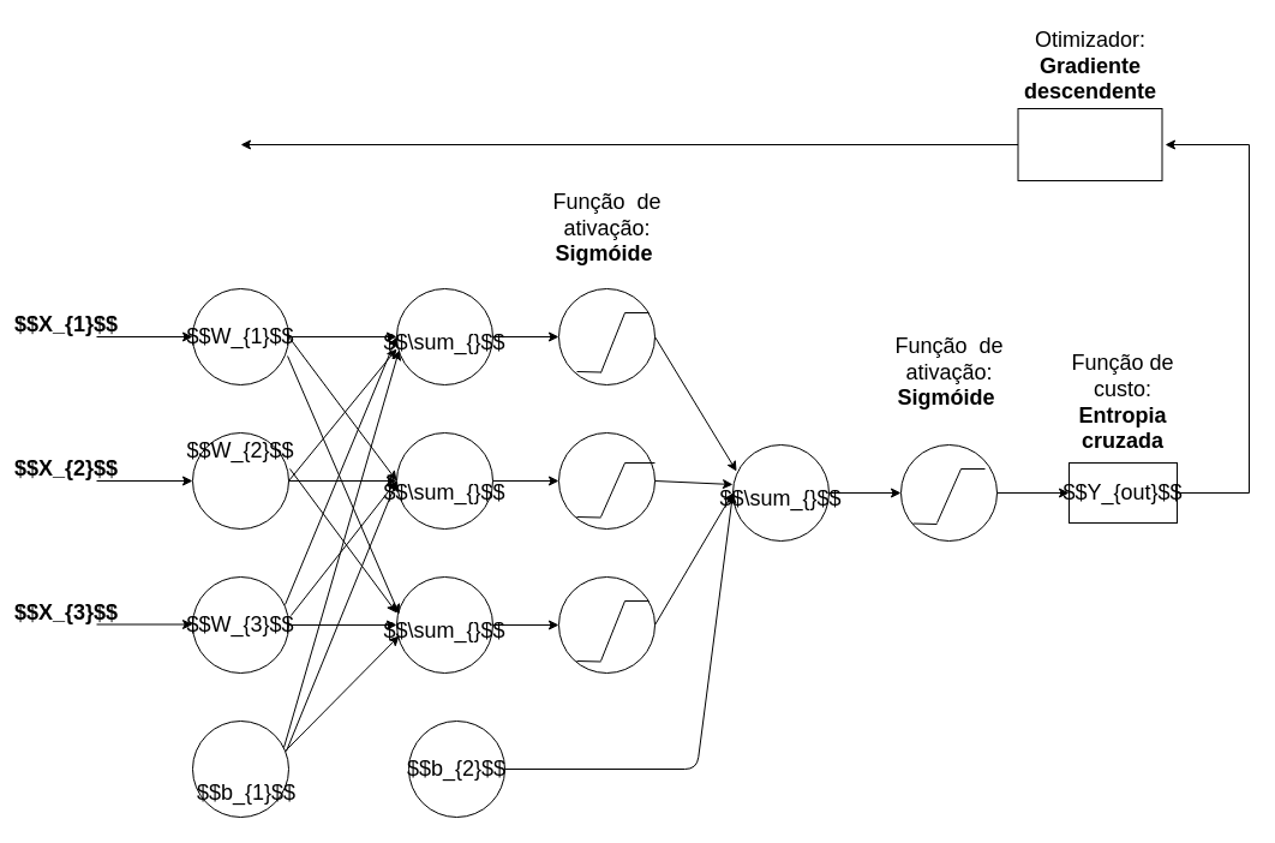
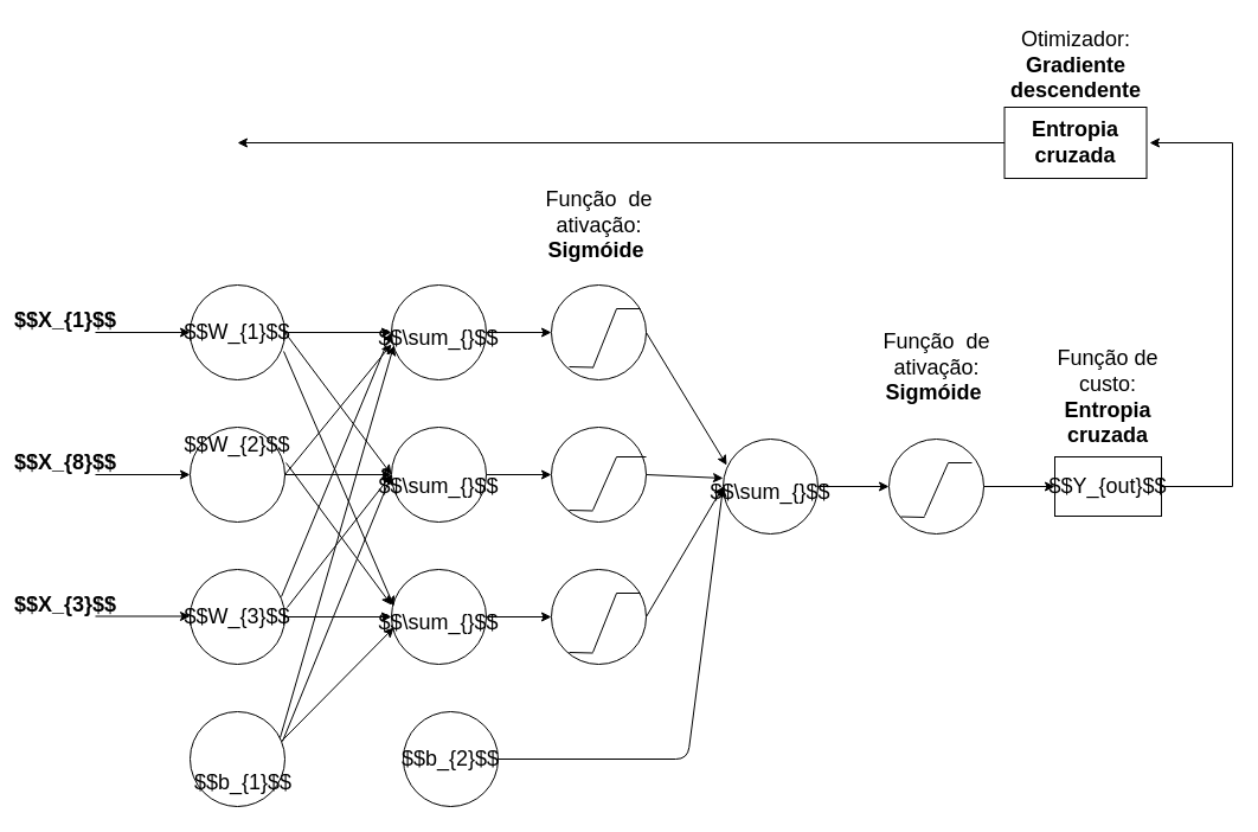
  <mxCell id="0" />
  <mxCell id="1" parent="0" />
  <mxCell id="2" value="" style="ellipse;whiteSpace=wrap;html=1;aspect=fixed;" vertex="1" parent="1"><mxGeometry x="160" y="240" width="80" height="80" as="geometry" /></mxCell>
  <mxCell id="3" value="" style="ellipse;whiteSpace=wrap;html=1;aspect=fixed;" vertex="1" parent="1"><mxGeometry x="160" y="360" width="80" height="80" as="geometry" /></mxCell>
  <mxCell id="4" value="" style="ellipse;whiteSpace=wrap;html=1;aspect=fixed;" vertex="1" parent="1"><mxGeometry x="160" y="480" width="80" height="80" as="geometry" /></mxCell>
  <mxCell id="5" value="" style="ellipse;whiteSpace=wrap;html=1;aspect=fixed;" vertex="1" parent="1"><mxGeometry x="160" y="600" width="80" height="80" as="geometry" /></mxCell>
  <mxCell id="6" value="&lt;font style=&quot;font-size: 18px&quot;&gt;$$W_{1}$$&lt;/font&gt;" style="text;html=1;strokeColor=none;fillColor=none;align=center;verticalAlign=middle;whiteSpace=wrap;rounded=0;" vertex="1" parent="1"><mxGeometry x="180" y="270" width="40" height="20" as="geometry" /></mxCell>
  <mxCell id="7" value="&lt;font style=&quot;font-size: 18px&quot;&gt;$$W_{2}$$&lt;/font&gt;" style="text;html=1;strokeColor=none;fillColor=none;align=center;verticalAlign=middle;whiteSpace=wrap;rounded=0;" vertex="1" parent="1"><mxGeometry x="180" y="365" width="40" height="20" as="geometry" /></mxCell>
  <mxCell id="8" value="&lt;font style=&quot;font-size: 18px&quot;&gt;$$W_{3}$$&lt;/font&gt;" style="text;html=1;strokeColor=none;fillColor=none;align=center;verticalAlign=middle;whiteSpace=wrap;rounded=0;" vertex="1" parent="1"><mxGeometry x="180" y="510" width="40" height="20" as="geometry" /></mxCell>
  <mxCell id="9" value="&lt;font style=&quot;font-size: 18px&quot;&gt;$$b_{1}$$&lt;/font&gt;" style="text;html=1;strokeColor=none;fillColor=none;align=center;verticalAlign=middle;whiteSpace=wrap;rounded=0;" vertex="1" parent="1"><mxGeometry x="185" y="650" width="40" height="20" as="geometry" /></mxCell>
  <mxCell id="10" value="" style="ellipse;whiteSpace=wrap;html=1;aspect=fixed;" vertex="1" parent="1"><mxGeometry x="330" y="240" width="80" height="80" as="geometry" /></mxCell>
  <mxCell id="11" value="" style="ellipse;whiteSpace=wrap;html=1;aspect=fixed;" vertex="1" parent="1"><mxGeometry x="330" y="360" width="80" height="80" as="geometry" /></mxCell>
  <mxCell id="12" value="" style="ellipse;whiteSpace=wrap;html=1;aspect=fixed;" vertex="1" parent="1"><mxGeometry x="330" y="480" width="80" height="80" as="geometry" /></mxCell>
  <mxCell id="13" value="" style="endArrow=classic;html=1;exitX=1;exitY=0.5;exitDx=0;exitDy=0;entryX=0;entryY=0.5;entryDx=0;entryDy=0;" edge="1" parent="1" source="2" target="10"><mxGeometry width="50" height="50" relative="1" as="geometry"><mxPoint x="460" y="540" as="sourcePoint" /><mxPoint x="510" y="490" as="targetPoint" /></mxGeometry></mxCell>
  <mxCell id="14" value="" style="endArrow=classic;html=1;exitX=1;exitY=0.5;exitDx=0;exitDy=0;entryX=0;entryY=0.5;entryDx=0;entryDy=0;" edge="1" parent="1" source="2" target="11"><mxGeometry width="50" height="50" relative="1" as="geometry"><mxPoint x="460" y="540" as="sourcePoint" /><mxPoint x="510" y="490" as="targetPoint" /></mxGeometry></mxCell>
  <mxCell id="15" value="" style="endArrow=classic;html=1;exitX=0.95;exitY=0.275;exitDx=0;exitDy=0;exitPerimeter=0;entryX=0.025;entryY=0.638;entryDx=0;entryDy=0;entryPerimeter=0;" edge="1" parent="1" source="5" target="10"><mxGeometry width="50" height="50" relative="1" as="geometry"><mxPoint x="460" y="540" as="sourcePoint" /><mxPoint x="327" y="330" as="targetPoint" /></mxGeometry></mxCell>
  <mxCell id="16" value="" style="endArrow=classic;html=1;exitX=0.975;exitY=0.313;exitDx=0;exitDy=0;exitPerimeter=0;" edge="1" parent="1" source="5"><mxGeometry width="50" height="50" relative="1" as="geometry"><mxPoint x="460" y="540" as="sourcePoint" /><mxPoint x="330" y="400" as="targetPoint" /></mxGeometry></mxCell>
  <mxCell id="17" value="" style="endArrow=classic;html=1;exitX=0.963;exitY=0.313;exitDx=0;exitDy=0;exitPerimeter=0;entryX=0.025;entryY=0.613;entryDx=0;entryDy=0;entryPerimeter=0;" edge="1" parent="1" source="5" target="12"><mxGeometry width="50" height="50" relative="1" as="geometry"><mxPoint x="460" y="540" as="sourcePoint" /><mxPoint x="510" y="490" as="targetPoint" /></mxGeometry></mxCell>
  <mxCell id="18" value="" style="endArrow=classic;html=1;exitX=1;exitY=0.5;exitDx=0;exitDy=0;" edge="1" parent="1" source="3"><mxGeometry width="50" height="50" relative="1" as="geometry"><mxPoint x="460" y="540" as="sourcePoint" /><mxPoint x="330" y="400" as="targetPoint" /></mxGeometry></mxCell>
  <mxCell id="19" value="" style="endArrow=classic;html=1;exitX=1;exitY=0.5;exitDx=0;exitDy=0;entryX=0;entryY=0.5;entryDx=0;entryDy=0;" edge="1" parent="1" source="4" target="12"><mxGeometry width="50" height="50" relative="1" as="geometry"><mxPoint x="460" y="540" as="sourcePoint" /><mxPoint x="510" y="490" as="targetPoint" /></mxGeometry></mxCell>
  <mxCell id="20" value="" style="ellipse;whiteSpace=wrap;html=1;aspect=fixed;" vertex="1" parent="1"><mxGeometry x="465" y="240" width="80" height="80" as="geometry" /></mxCell>
  <mxCell id="21" value="" style="ellipse;whiteSpace=wrap;html=1;aspect=fixed;" vertex="1" parent="1"><mxGeometry x="465" y="360" width="80" height="80" as="geometry" /></mxCell>
  <mxCell id="22" value="" style="ellipse;whiteSpace=wrap;html=1;aspect=fixed;" vertex="1" parent="1"><mxGeometry x="465" y="480" width="80" height="80" as="geometry" /></mxCell>
  <mxCell id="23" value="" style="endArrow=classic;html=1;exitX=1;exitY=0.5;exitDx=0;exitDy=0;entryX=0;entryY=0.5;entryDx=0;entryDy=0;" edge="1" parent="1" source="10" target="20"><mxGeometry width="50" height="50" relative="1" as="geometry"><mxPoint x="460" y="540" as="sourcePoint" /><mxPoint x="510" y="490" as="targetPoint" /></mxGeometry></mxCell>
  <mxCell id="24" value="" style="endArrow=classic;html=1;exitX=1;exitY=0.5;exitDx=0;exitDy=0;entryX=0;entryY=0.5;entryDx=0;entryDy=0;" edge="1" parent="1" source="11" target="21"><mxGeometry width="50" height="50" relative="1" as="geometry"><mxPoint x="460" y="540" as="sourcePoint" /><mxPoint x="510" y="490" as="targetPoint" /></mxGeometry></mxCell>
  <mxCell id="25" value="" style="endArrow=classic;html=1;exitX=1;exitY=0.5;exitDx=0;exitDy=0;entryX=0;entryY=0.5;entryDx=0;entryDy=0;" edge="1" parent="1" source="12" target="22"><mxGeometry width="50" height="50" relative="1" as="geometry"><mxPoint x="460" y="540" as="sourcePoint" /><mxPoint x="510" y="490" as="targetPoint" /></mxGeometry></mxCell>
  <mxCell id="26" value="" style="ellipse;whiteSpace=wrap;html=1;aspect=fixed;" vertex="1" parent="1"><mxGeometry x="610" y="370" width="80" height="80" as="geometry" /></mxCell>
  <mxCell id="27" value="&lt;font style=&quot;font-size: 18px&quot;&gt;$$\sum_{}$$&lt;/font&gt;" style="text;html=1;strokeColor=none;fillColor=none;align=center;verticalAlign=middle;whiteSpace=wrap;rounded=0;" vertex="1" parent="1"><mxGeometry x="340" y="260" width="60" height="50" as="geometry" /></mxCell>
  <mxCell id="28" value="&lt;font style=&quot;font-size: 18px&quot;&gt;$$\sum_{}$$&lt;/font&gt;" style="text;html=1;strokeColor=none;fillColor=none;align=center;verticalAlign=middle;whiteSpace=wrap;rounded=0;" vertex="1" parent="1"><mxGeometry x="340" y="385" width="60" height="50" as="geometry" /></mxCell>
  <mxCell id="29" value="&lt;font style=&quot;font-size: 18px&quot;&gt;$$\sum_{}$$&lt;/font&gt;" style="text;html=1;strokeColor=none;fillColor=none;align=center;verticalAlign=middle;whiteSpace=wrap;rounded=0;" vertex="1" parent="1"><mxGeometry x="340" y="500" width="60" height="50" as="geometry" /></mxCell>
  <mxCell id="30" value="&lt;font style=&quot;font-size: 18px&quot;&gt;$$\sum_{}$$&lt;/font&gt;" style="text;html=1;strokeColor=none;fillColor=none;align=center;verticalAlign=middle;whiteSpace=wrap;rounded=0;" vertex="1" parent="1"><mxGeometry x="620" y="390" width="60" height="50" as="geometry" /></mxCell>
  <mxCell id="31" value="" style="ellipse;whiteSpace=wrap;html=1;aspect=fixed;" vertex="1" parent="1"><mxGeometry x="750" y="370" width="80" height="80" as="geometry" /></mxCell>
  <mxCell id="32" value="" style="endArrow=classic;html=1;exitX=1;exitY=0.5;exitDx=0;exitDy=0;" edge="1" parent="1" source="21"><mxGeometry width="50" height="50" relative="1" as="geometry"><mxPoint x="650" y="520" as="sourcePoint" /><mxPoint x="610" y="403" as="targetPoint" /></mxGeometry></mxCell>
  <mxCell id="33" value="" style="endArrow=classic;html=1;entryX=0;entryY=0.5;entryDx=0;entryDy=0;exitX=1;exitY=0.5;exitDx=0;exitDy=0;" edge="1" parent="1" source="26" target="31"><mxGeometry width="50" height="50" relative="1" as="geometry"><mxPoint x="640" y="520" as="sourcePoint" /><mxPoint x="690" y="470" as="targetPoint" /></mxGeometry></mxCell>
  <mxCell id="34" value="" style="ellipse;whiteSpace=wrap;html=1;aspect=fixed;" vertex="1" parent="1"><mxGeometry x="340" y="600" width="80" height="80" as="geometry" /></mxCell>
  <mxCell id="35" value="&lt;font style=&quot;font-size: 18px&quot;&gt;$$b_{2}$$&lt;/font&gt;" style="text;html=1;strokeColor=none;fillColor=none;align=center;verticalAlign=middle;whiteSpace=wrap;rounded=0;" vertex="1" parent="1"><mxGeometry x="360" y="630" width="40" height="20" as="geometry" /></mxCell>
  <mxCell id="36" value="" style="endArrow=classic;html=1;exitX=1;exitY=0.5;exitDx=0;exitDy=0;entryX=0;entryY=0.5;entryDx=0;entryDy=0;" edge="1" parent="1" source="34" target="26"><mxGeometry width="50" height="50" relative="1" as="geometry"><mxPoint x="760" y="530" as="sourcePoint" /><mxPoint x="620" y="500" as="targetPoint" /><Array as="points"><mxPoint x="580" y="640" /></Array></mxGeometry></mxCell>
  <mxCell id="37" value="" style="endArrow=classic;html=1;exitX=1;exitY=0.5;exitDx=0;exitDy=0;entryX=0.038;entryY=0.275;entryDx=0;entryDy=0;entryPerimeter=0;" edge="1" parent="1" source="20" target="26"><mxGeometry width="50" height="50" relative="1" as="geometry"><mxPoint x="760" y="530" as="sourcePoint" /><mxPoint x="810" y="480" as="targetPoint" /></mxGeometry></mxCell>
  <mxCell id="38" value="" style="endArrow=classic;html=1;exitX=1;exitY=0.5;exitDx=0;exitDy=0;" edge="1" parent="1" source="22"><mxGeometry width="50" height="50" relative="1" as="geometry"><mxPoint x="760" y="530" as="sourcePoint" /><mxPoint x="610" y="410" as="targetPoint" /></mxGeometry></mxCell>
  <mxCell id="39" value="" style="endArrow=none;html=1;" edge="1" parent="1"><mxGeometry width="50" height="50" relative="1" as="geometry"><mxPoint x="780" y="436" as="sourcePoint" /><mxPoint x="760" y="435.5" as="targetPoint" /></mxGeometry></mxCell>
  <mxCell id="40" value="" style="endArrow=none;html=1;" edge="1" parent="1"><mxGeometry width="50" height="50" relative="1" as="geometry"><mxPoint x="780" y="435" as="sourcePoint" /><mxPoint x="800" y="390" as="targetPoint" /></mxGeometry></mxCell>
  <mxCell id="41" value="" style="endArrow=none;html=1;" edge="1" parent="1"><mxGeometry width="50" height="50" relative="1" as="geometry"><mxPoint x="800" y="390" as="sourcePoint" /><mxPoint x="820" y="390" as="targetPoint" /></mxGeometry></mxCell>
  <mxCell id="42" value="" style="endArrow=none;html=1;" edge="1" parent="1"><mxGeometry width="50" height="50" relative="1" as="geometry"><mxPoint x="500" y="550.5" as="sourcePoint" /><mxPoint x="480" y="550" as="targetPoint" /></mxGeometry></mxCell>
  <mxCell id="43" value="" style="endArrow=none;html=1;" edge="1" parent="1"><mxGeometry width="50" height="50" relative="1" as="geometry"><mxPoint x="500" y="550" as="sourcePoint" /><mxPoint x="520" y="500" as="targetPoint" /></mxGeometry></mxCell>
  <mxCell id="44" value="" style="endArrow=none;html=1;" edge="1" parent="1"><mxGeometry width="50" height="50" relative="1" as="geometry"><mxPoint x="520" y="500" as="sourcePoint" /><mxPoint x="540" y="500" as="targetPoint" /></mxGeometry></mxCell>
  <mxCell id="45" value="" style="endArrow=none;html=1;" edge="1" parent="1"><mxGeometry width="50" height="50" relative="1" as="geometry"><mxPoint x="500" y="430.5" as="sourcePoint" /><mxPoint x="480" y="430" as="targetPoint" /></mxGeometry></mxCell>
  <mxCell id="46" value="" style="endArrow=none;html=1;" edge="1" parent="1"><mxGeometry width="50" height="50" relative="1" as="geometry"><mxPoint x="500" y="430" as="sourcePoint" /><mxPoint x="520" y="385" as="targetPoint" /></mxGeometry></mxCell>
  <mxCell id="47" value="" style="endArrow=none;html=1;" edge="1" parent="1"><mxGeometry width="50" height="50" relative="1" as="geometry"><mxPoint x="520" y="385" as="sourcePoint" /><mxPoint x="545" y="385" as="targetPoint" /></mxGeometry></mxCell>
  <mxCell id="48" value="" style="endArrow=none;html=1;" edge="1" parent="1"><mxGeometry width="50" height="50" relative="1" as="geometry"><mxPoint x="500" y="309.5" as="sourcePoint" /><mxPoint x="480" y="309" as="targetPoint" /></mxGeometry></mxCell>
  <mxCell id="49" value="" style="endArrow=none;html=1;" edge="1" parent="1"><mxGeometry width="50" height="50" relative="1" as="geometry"><mxPoint x="500" y="310" as="sourcePoint" /><mxPoint x="520" y="260" as="targetPoint" /></mxGeometry></mxCell>
  <mxCell id="50" value="" style="endArrow=none;html=1;" edge="1" parent="1"><mxGeometry width="50" height="50" relative="1" as="geometry"><mxPoint x="520" y="260" as="sourcePoint" /><mxPoint x="540" y="260" as="targetPoint" /></mxGeometry></mxCell>
  <mxCell id="51" value="" style="endArrow=classic;html=1;exitX=0;exitY=0.5;exitDx=0;exitDy=0;" edge="1" parent="1" source="60"><mxGeometry width="50" height="50" relative="1" as="geometry"><mxPoint x="800" y="120" as="sourcePoint" /><mxPoint x="200" y="120" as="targetPoint" /></mxGeometry></mxCell>
  <mxCell id="52" value="" style="endArrow=classic;html=1;exitX=1;exitY=0.5;exitDx=0;exitDy=0;entryX=0;entryY=0.5;entryDx=0;entryDy=0;" edge="1" parent="1" source="31" target="53"><mxGeometry width="50" height="50" relative="1" as="geometry"><mxPoint x="760" y="420" as="sourcePoint" /><mxPoint x="880" y="410" as="targetPoint" /></mxGeometry></mxCell>
  <mxCell id="53" value="" style="rounded=0;whiteSpace=wrap;html=1;" vertex="1" parent="1"><mxGeometry x="890" y="385" width="90" height="50" as="geometry" /></mxCell>
  <mxCell id="54" value="&lt;font style=&quot;font-size: 18px&quot;&gt;$$Y_{out}$$&lt;/font&gt;" style="text;html=1;strokeColor=none;fillColor=none;align=center;verticalAlign=middle;whiteSpace=wrap;rounded=0;" vertex="1" parent="1"><mxGeometry x="915" y="400" width="40" height="20" as="geometry" /></mxCell>
  <mxCell id="55" value="&lt;font style=&quot;font-size: 18px&quot;&gt;Função&amp;nbsp; de ativação: &lt;b&gt;Sigmóide&amp;nbsp;&lt;/b&gt;&lt;/font&gt;" style="text;html=1;strokeColor=none;fillColor=none;align=center;verticalAlign=middle;whiteSpace=wrap;rounded=0;" vertex="1" parent="1"><mxGeometry x="448" y="140" width="115" height="100" as="geometry" /></mxCell>
  <mxCell id="56" value="&lt;font style=&quot;font-size: 18px&quot;&gt;Função&amp;nbsp; de ativação:&lt;b&gt; Sigmóide&amp;nbsp;&lt;/b&gt;&lt;/font&gt;" style="text;html=1;strokeColor=none;fillColor=none;align=center;verticalAlign=middle;whiteSpace=wrap;rounded=0;" vertex="1" parent="1"><mxGeometry x="732.5" y="260" width="115" height="100" as="geometry" /></mxCell>
  <mxCell id="57" value="&lt;font style=&quot;font-size: 18px&quot;&gt;Função de custo:&lt;b&gt; Entropia cruzada&lt;/b&gt;&lt;/font&gt;" style="text;html=1;strokeColor=none;fillColor=none;align=center;verticalAlign=middle;whiteSpace=wrap;rounded=0;" vertex="1" parent="1"><mxGeometry x="880" y="290" width="110" height="90" as="geometry" /></mxCell>
  <mxCell id="58" value="" style="endArrow=none;html=1;exitX=1;exitY=0.5;exitDx=0;exitDy=0;" edge="1" parent="1" source="53"><mxGeometry width="50" height="50" relative="1" as="geometry"><mxPoint x="760" y="310" as="sourcePoint" /><mxPoint x="1040" y="410" as="targetPoint" /></mxGeometry></mxCell>
  <mxCell id="59" value="" style="endArrow=none;html=1;" edge="1" parent="1"><mxGeometry width="50" height="50" relative="1" as="geometry"><mxPoint x="1040" y="120" as="sourcePoint" /><mxPoint x="1040" y="410" as="targetPoint" /></mxGeometry></mxCell>
  <mxCell id="60" value="" style="rounded=0;whiteSpace=wrap;html=1;" vertex="1" parent="1"><mxGeometry x="847.5" y="90" width="120" height="60" as="geometry" /></mxCell>
  <mxCell id="61" value="&lt;font&gt;&lt;font style=&quot;font-size: 18px&quot;&gt;Otimizador:&lt;br&gt;&lt;span id=&quot;docs-internal-guid-cfb157a6-7fff-2851-2b81-eb7fb6675217&quot;&gt;&lt;span style=&quot;font-family: &amp;#34;arial&amp;#34; ; background-color: rgb(255 , 255 , 255) ; vertical-align: baseline&quot;&gt;&lt;b&gt;Gradiente descendente&lt;/b&gt;&lt;/span&gt;&lt;/span&gt;&lt;/font&gt;&lt;br&gt;&lt;/font&gt;" style="text;html=1;strokeColor=none;fillColor=none;align=center;verticalAlign=middle;whiteSpace=wrap;rounded=0;" vertex="1" parent="1"><mxGeometry x="817.5" y="20" width="180" height="70" as="geometry" /></mxCell>
  <mxCell id="62" value="" style="endArrow=classic;html=1;" edge="1" parent="1"><mxGeometry width="50" height="50" relative="1" as="geometry"><mxPoint x="1040" y="120" as="sourcePoint" /><mxPoint x="970" y="120" as="targetPoint" /></mxGeometry></mxCell>
+ <mxCell id="63" value="&lt;span style=&quot;font-size: 18px&quot;&gt;&lt;b&gt;Entropia cruzada&lt;/b&gt;&lt;/span&gt;" style="text;html=1;strokeColor=none;fillColor=none;align=center;verticalAlign=middle;whiteSpace=wrap;rounded=0;" vertex="1" parent="1"><mxGeometry x="871.25" y="105" width="72.5" height="30" as="geometry" /></mxCell>
  <mxCell id="64" value="" style="endArrow=classic;html=1;exitX=1;exitY=0.5;exitDx=0;exitDy=0;" edge="1" parent="1" source="3"><mxGeometry width="50" height="50" relative="1" as="geometry"><mxPoint x="550" y="490" as="sourcePoint" /><mxPoint x="330" y="290" as="targetPoint" /></mxGeometry></mxCell>
  <mxCell id="65" value="" style="endArrow=classic;html=1;exitX=1.025;exitY=0.4;exitDx=0;exitDy=0;exitPerimeter=0;" edge="1" parent="1" source="4"><mxGeometry width="50" height="50" relative="1" as="geometry"><mxPoint x="550" y="490" as="sourcePoint" /><mxPoint x="330" y="400" as="targetPoint" /></mxGeometry></mxCell>
  <mxCell id="66" value="" style="endArrow=classic;html=1;exitX=0.963;exitY=0.288;exitDx=0;exitDy=0;exitPerimeter=0;" edge="1" parent="1" source="4"><mxGeometry width="50" height="50" relative="1" as="geometry"><mxPoint x="710" y="560" as="sourcePoint" /><mxPoint x="330" y="280" as="targetPoint" /></mxGeometry></mxCell>
  <mxCell id="67" value="" style="endArrow=classic;html=1;exitX=0.988;exitY=0.7;exitDx=0;exitDy=0;exitPerimeter=0;entryX=0.025;entryY=0.388;entryDx=0;entryDy=0;entryPerimeter=0;" edge="1" parent="1" source="2" target="12"><mxGeometry width="50" height="50" relative="1" as="geometry"><mxPoint x="550" y="490" as="sourcePoint" /><mxPoint x="600" y="440" as="targetPoint" /></mxGeometry></mxCell>
  <mxCell id="68" value="" style="endArrow=classic;html=1;" edge="1" parent="1"><mxGeometry width="50" height="50" relative="1" as="geometry"><mxPoint x="241" y="390" as="sourcePoint" /><mxPoint x="330" y="510" as="targetPoint" /></mxGeometry></mxCell>
  <mxCell id="69" value="" style="endArrow=classic;html=1;entryX=0;entryY=0.5;entryDx=0;entryDy=0;" edge="1" parent="1" target="2"><mxGeometry width="50" height="50" relative="1" as="geometry"><mxPoint y="280" as="sourcePoint" x="80" /><mxPoint x="110" y="260" as="targetPoint" /></mxGeometry></mxCell>
  <mxCell id="70" value="" style="endArrow=classic;html=1;entryX=0;entryY=0.5;entryDx=0;entryDy=0;" edge="1" parent="1"><mxGeometry width="50" height="50" relative="1" as="geometry"><mxPoint y="400" as="sourcePoint" x="80" /><mxPoint x="160" y="400" as="targetPoint" /></mxGeometry></mxCell>
  <mxCell id="71" value="" style="endArrow=classic;html=1;entryX=0;entryY=0.5;entryDx=0;entryDy=0;" edge="1" parent="1"><mxGeometry width="50" height="50" relative="1" as="geometry"><mxPoint y="519.5" as="sourcePoint" x="80" /><mxPoint x="160" y="519.5" as="targetPoint" /></mxGeometry></mxCell>
  <mxCell id="72" value="&lt;font style=&quot;font-size: 18px&quot;&gt;&lt;b&gt;$$X_{1}$$&lt;/b&gt;&lt;/font&gt;" style="text;html=1;strokeColor=none;fillColor=none;align=center;verticalAlign=middle;whiteSpace=wrap;rounded=0;" vertex="1" parent="1"><mxGeometry x="20" y="250" width="70" height="40" as="geometry" /></mxCell>
- <mxCell id="73" value="&lt;font style=&quot;font-size: 18px&quot;&gt;&lt;b&gt;$$X_{2}$$&lt;/b&gt;&lt;/font&gt;" style="text;html=1;strokeColor=none;fillColor=none;align=center;verticalAlign=middle;whiteSpace=wrap;rounded=0;" vertex="1" parent="1"><mxGeometry x="20" y="370" width="70" height="40" as="geometry" /></mxCell>
+ <mxCell id="73" value="&lt;font style=&quot;font-size: 18px&quot;&gt;&lt;b&gt;$$X_{8}$$&lt;/b&gt;&lt;/font&gt;" style="text;html=1;strokeColor=none;fillColor=none;align=center;verticalAlign=middle;whiteSpace=wrap;rounded=0;" vertex="1" parent="1"><mxGeometry x="20" y="370" width="70" height="40" as="geometry" /></mxCell>
  <mxCell id="74" value="&lt;font style=&quot;font-size: 18px&quot;&gt;&lt;b&gt;$$X_{3}$$&lt;/b&gt;&lt;/font&gt;" style="text;html=1;strokeColor=none;fillColor=none;align=center;verticalAlign=middle;whiteSpace=wrap;rounded=0;" vertex="1" parent="1"><mxGeometry x="20" y="490" width="70" height="40" as="geometry" /></mxCell>
